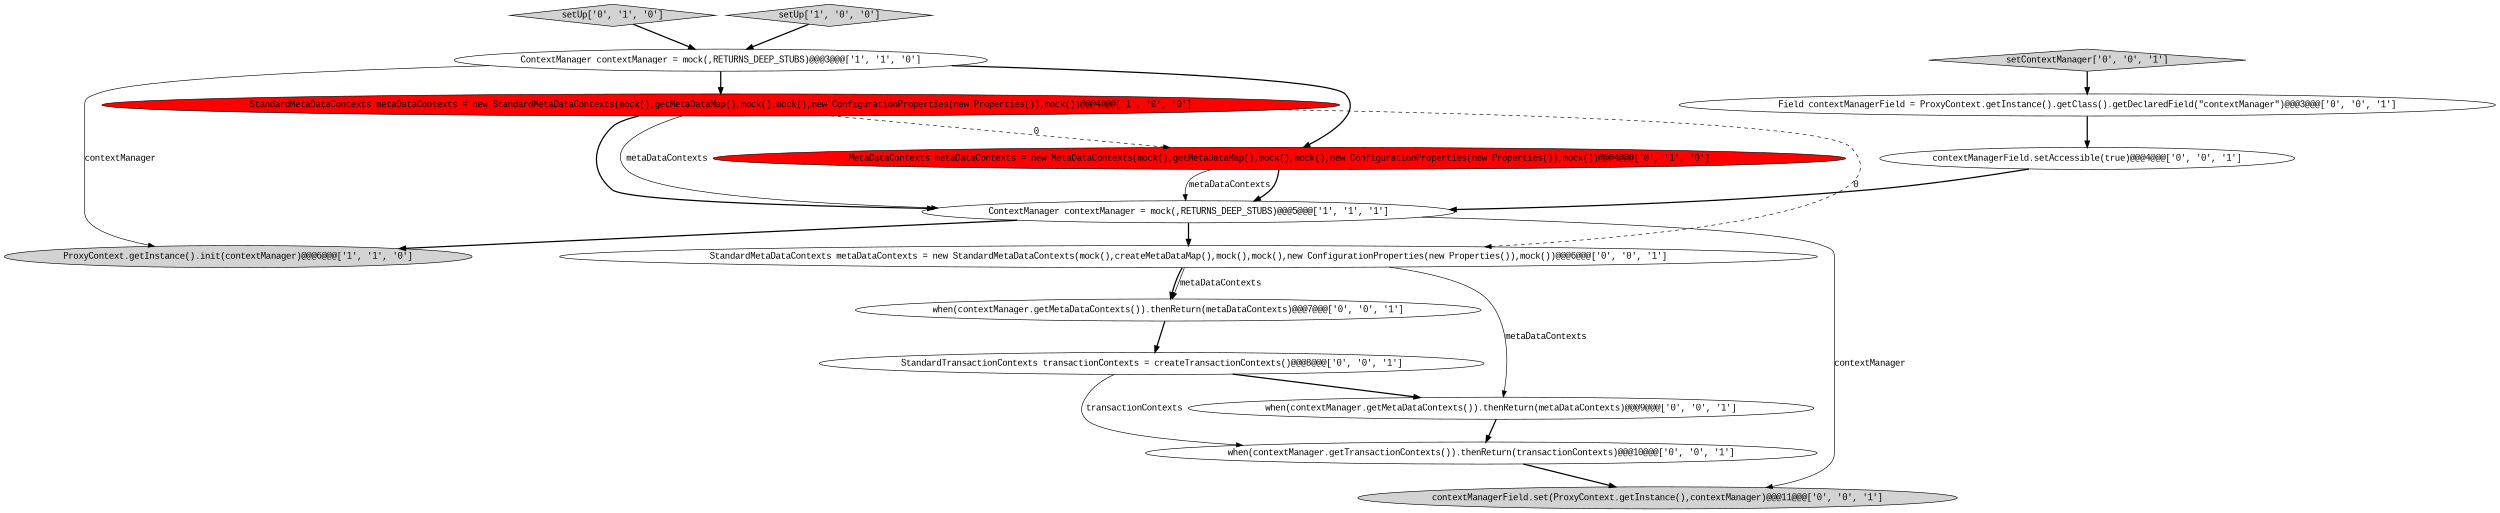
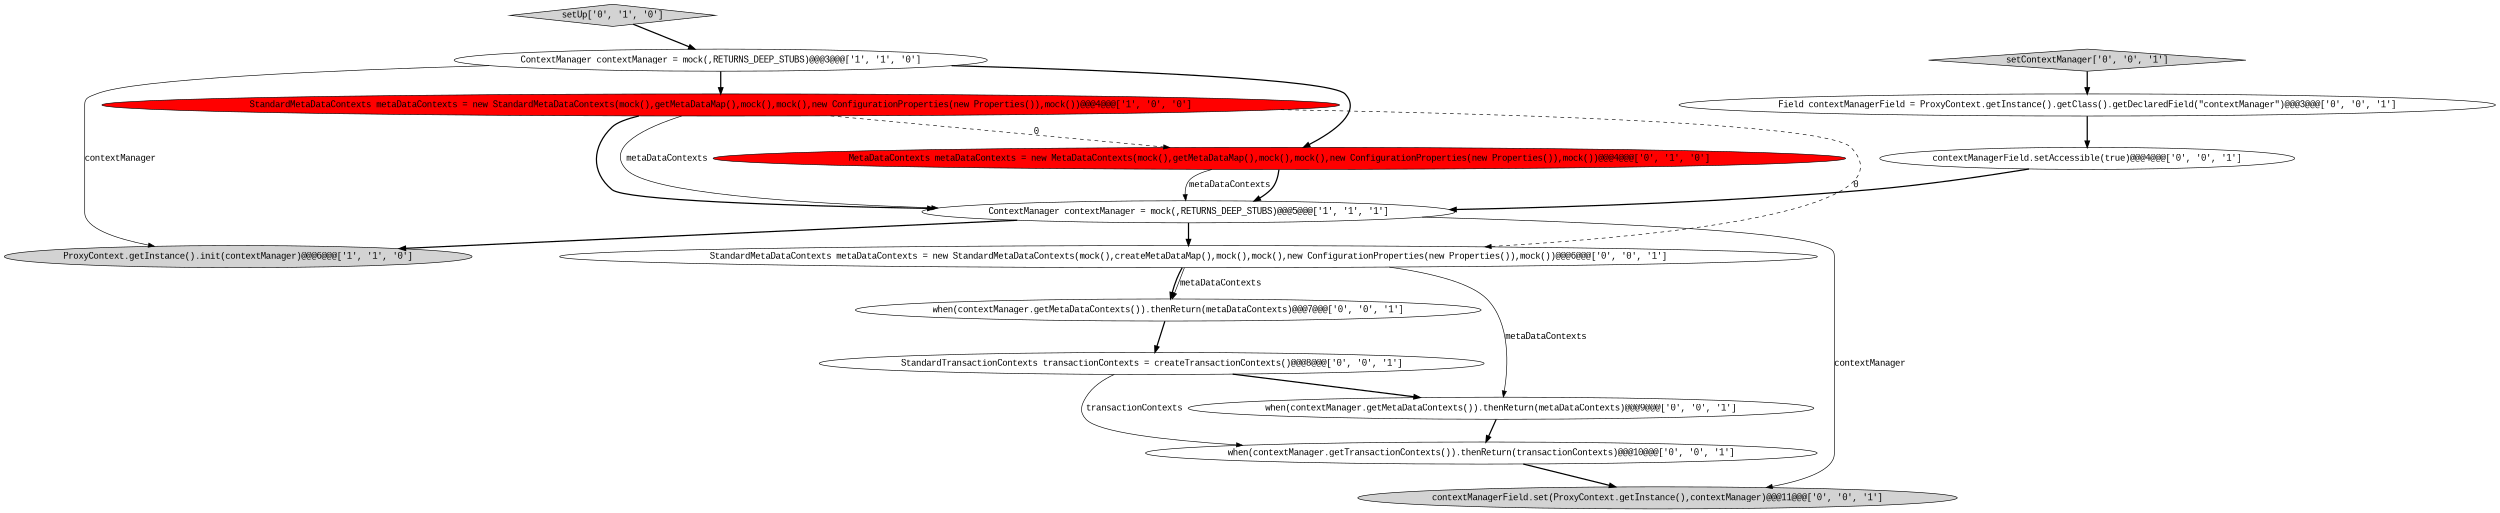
  digraph {
    fontname="Liberation Mono"
    node [fillcolor=white shape=ellipse style=filled fontname="Liberation Mono"]
    edge [style=bold fontname="Liberation Mono"]
    n1 [label="StandardMetaDataContexts metaDataContexts = new StandardMetaDataContexts(mock(),createMetaDataMap(),mock(),mock(),new ConfigurationProperties(new Properties()),mock())@@@6@@@['0', '0', '1']"]
    n2 [label="when(contextManager.getMetaDataContexts()).thenReturn(metaDataContexts)@@@9@@@['0', '0', '1']"]
    n3 [label="when(contextManager.getMetaDataContexts()).thenReturn(metaDataContexts)@@@7@@@['0', '0', '1']"]
    n4 [fillcolor=lightgray label="setUp['0', '1', '0']" shape=diamond]
    n5 [label="ContextManager contextManager = mock(,RETURNS_DEEP_STUBS)@@@3@@@['1', '1', '0']"]
-   n6 [fillcolor=lightgray label="setUp['1', '0', '0']" shape=diamond]
    n7 [fillcolor=lightgray label="ProxyContext.getInstance().init(contextManager)@@@6@@@['1', '1', '0']"]
    n8 [label="when(contextManager.getTransactionContexts()).thenReturn(transactionContexts)@@@10@@@['0', '0', '1']"]
    n9 [fillcolor=red label="MetaDataContexts metaDataContexts = new MetaDataContexts(mock(),getMetaDataMap(),mock(),mock(),new ConfigurationProperties(new Properties()),mock())@@@4@@@['0', '1', '0']"]
    n10 [label="ContextManager contextManager = mock(,RETURNS_DEEP_STUBS)@@@5@@@['1', '1', '1']"]
    n11 [label="StandardTransactionContexts transactionContexts = createTransactionContexts()@@@8@@@['0', '0', '1']"]
    n12 [fillcolor=lightgray label="setContextManager['0', '0', '1']" shape=diamond]
    n13 [label="Field contextManagerField = ProxyContext.getInstance().getClass().getDeclaredField(\"contextManager\")@@@3@@@['0', '0', '1']"]
    n14 [fillcolor=lightgray label="contextManagerField.set(ProxyContext.getInstance(),contextManager)@@@11@@@['0', '0', '1']"]
    n15 [label="contextManagerField.setAccessible(true)@@@4@@@['0', '0', '1']"]
    n16 [fillcolor=red label="StandardMetaDataContexts metaDataContexts = new StandardMetaDataContexts(mock(),getMetaDataMap(),mock(),mock(),new ConfigurationProperties(new Properties()),mock())@@@4@@@['1', '0', '0']"]
    n1 -> n2 [label=metaDataContexts style=solid]
    n1 -> n3 [label=metaDataContexts style=solid]
    n1 -> n3
    n2 -> n8
    n3 -> n11
    n4 -> n5
    n5 -> n7 [label=contextManager style=solid]
    n5 -> n9
    n5 -> n16
-   n6 -> n5
    n8 -> n14
    n9 -> n10 [label=metaDataContexts style=solid]
    n9 -> n10
    n10 -> n1
    n10 -> n7
    n10 -> n14 [label=contextManager style=solid]
    n11 -> n2
    n11 -> n8 [label=transactionContexts style=solid]
    n12 -> n13
    n13 -> n15
    n15 -> n10
    n16 -> n1 [label=0 style=dashed]
    n16 -> n9 [label=0 style=dashed]
    n16 -> n10
    n16 -> n10 [label=metaDataContexts style=solid]
  }
